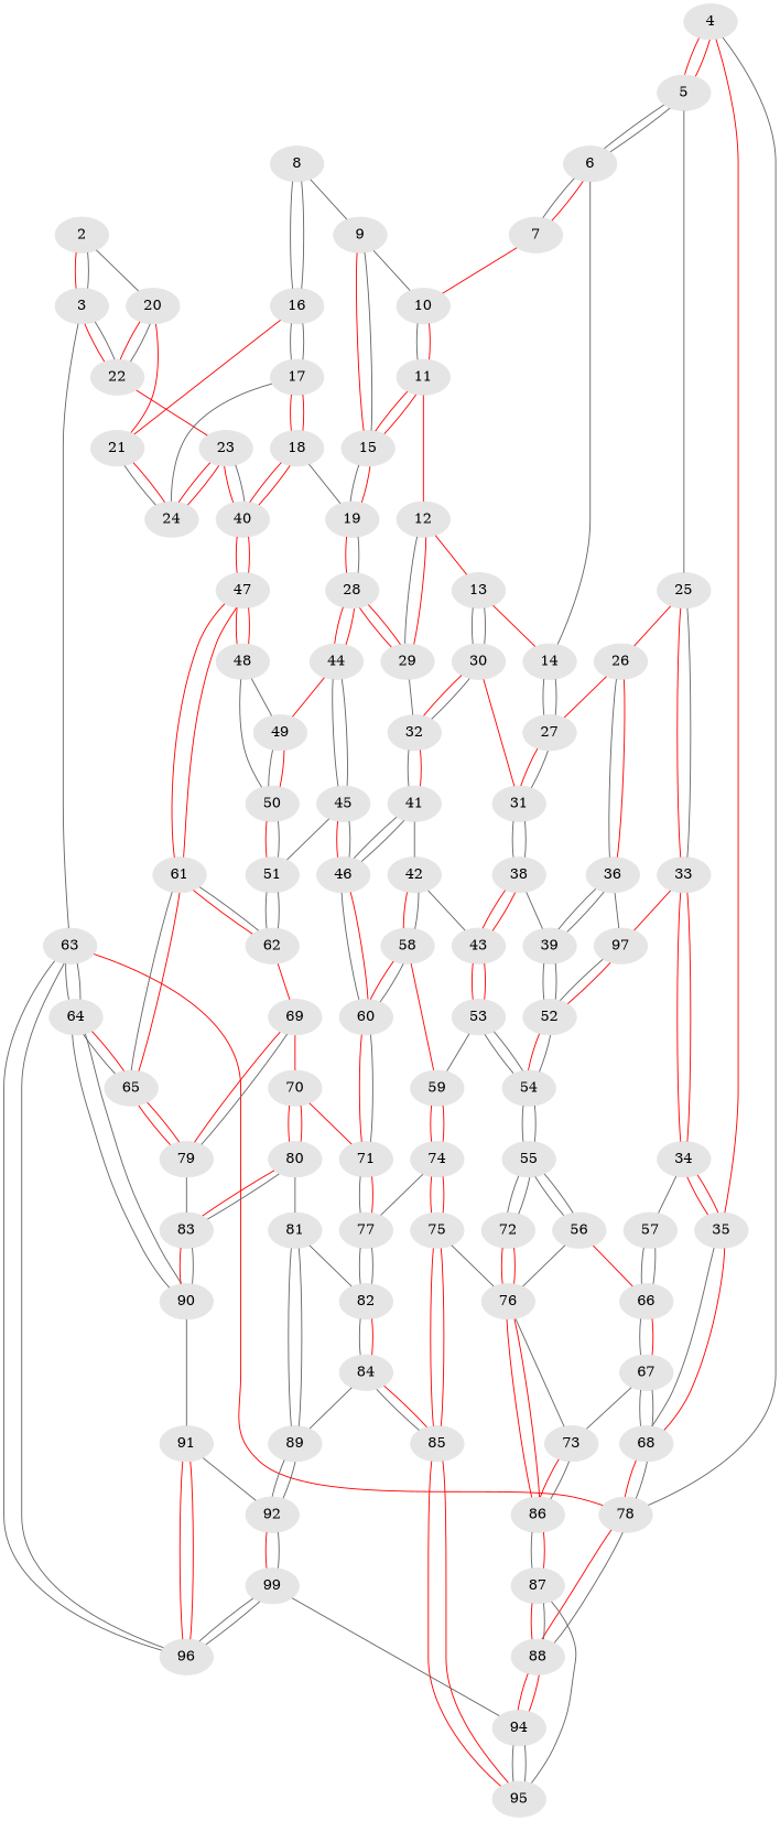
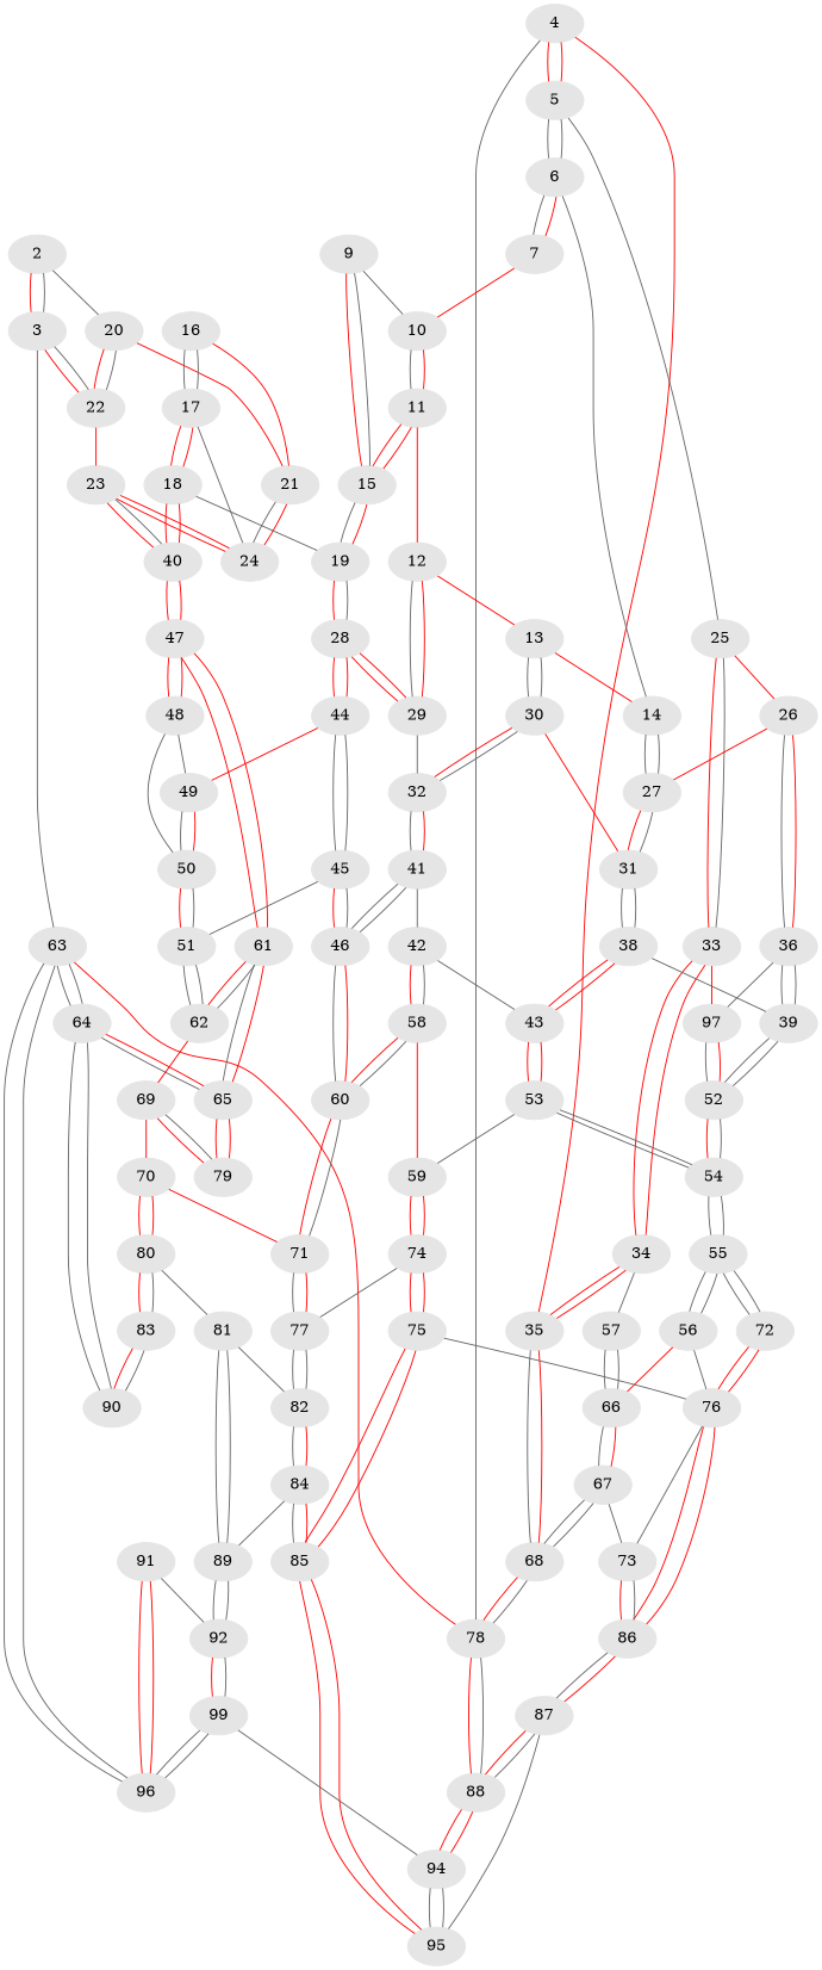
  graph {
    node [color=gray90 style=filled]
    edge [color=gray40]
    2
    3
    20
-   8
    9
    16
    22
    63
    21
    4
    5
    35
    78
    23
    64
    96
    6
    25
    68
    88
    7
    14
    26
    33
    10
    27
    11
    15
    17
    19
    12
    13
    29
    30
    32
    31
    28
    18
    24
    40
    47
    44
    36
    34
    n45 [label=97]
    39
    38
    45
    49
    41
    43
    42
    46
    57
    52
    66
    54
    53
    48
    61
    58
    60
    59
    51
    50
    62
    71
    65
    69
    55
    74
    56
    72
    76
    67
    77
    75
    79
    70
    90
    91
    83
    73
    86
    80
    81
    82
    87
    85
    95
    84
    94
    89
    92
    n95 [label=99]
    2 -- 3 [color=red]
    2 -- 3
    2 -- 20
    3 -- 22 [color=red]
    3 -- 22
    3 -- 63
    20 -- 22 [color=red]
    20 -- 22
    20 -- 21 [color=red]
-   8 -- 9
-   8 -- 16
-   8 -- 16
    9 -- 10
    9 -- 15 [color=red]
    9 -- 15
    16 -- 21 [color=red]
    16 -- 17
    16 -- 17
    22 -- 23 [color=red]
    63 -- 78 [color=red]
    63 -- 64
    63 -- 64
    63 -- 96
    63 -- 96
    21 -- 24
    21 -- 24 [color=red]
    4 -- 5 [color=red]
    4 -- 5 [color=red]
    4 -- 35 [color=red]
    4 -- 78
    5 -- 6
    5 -- 6
    5 -- 25
    35 -- 68
    35 -- 68 [color=red]
    78 -- 88 [color=red]
    78 -- 88
    23 -- 24 [color=red]
    23 -- 24 [color=red]
    23 -- 40 [color=red]
    23 -- 40
    64 -- 65
    64 -- 65 [color=red]
    64 -- 90
    64 -- 90
    6 -- 7
    6 -- 7 [color=red]
    6 -- 14
    25 -- 26 [color=red]
    25 -- 33 [color=red]
    25 -- 33
    68 -- 78 [color=red]
    68 -- 78
    88 -- 94 [color=red]
    88 -- 94 [color=red]
    7 -- 10 [color=red]
    14 -- 27
    14 -- 27
    26 -- 27 [color=red]
    26 -- 36
    26 -- 36 [color=red]
    33 -- 34 [color=red]
    33 -- 34 [color=red]
    33 -- n45 [color=red]
    10 -- 11
    10 -- 11 [color=red]
    27 -- 31 [color=red]
    27 -- 31
    11 -- 15 [color=red]
    11 -- 15 [color=red]
    11 -- 12 [color=red]
    15 -- 19
    15 -- 19 [color=red]
    17 -- 18 [color=red]
    17 -- 18 [color=red]
    17 -- 24
    19 -- 28 [color=red]
    19 -- 28
    12 -- 13 [color=red]
    12 -- 29
    12 -- 29 [color=red]
    13 -- 14 [color=red]
    13 -- 30
    13 -- 30
    29 -- 32
    30 -- 32 [color=red]
    30 -- 32
    30 -- 31 [color=red]
    32 -- 41
    32 -- 41 [color=red]
    31 -- 38
    31 -- 38
    28 -- 29 [color=red]
    28 -- 29 [color=red]
    28 -- 44 [color=red]
    28 -- 44 [color=red]
    18 -- 19
    18 -- 40 [color=red]
    18 -- 40 [color=red]
    40 -- 47 [color=red]
    40 -- 47 [color=red]
    47 -- 48 [color=red]
    47 -- 48 [color=red]
    47 -- 61 [color=red]
    47 -- 61 [color=red]
    44 -- 45
    44 -- 45
    44 -- 49 [color=red]
    36 -- n45
    36 -- 39
    36 -- 39
    34 -- 35 [color=red]
    34 -- 35 [color=red]
    34 -- 57
    n45 -- 52
    n45 -- 52 [color=red]
    39 -- 52
    39 -- 52
    38 -- 39
    38 -- 43 [color=red]
    38 -- 43 [color=red]
    45 -- 46 [color=red]
    45 -- 46
    45 -- 51
    49 -- 50
    49 -- 50 [color=red]
    41 -- 42
    41 -- 46
    41 -- 46
    43 -- 53 [color=red]
    43 -- 53 [color=red]
    42 -- 43
    42 -- 58 [color=red]
    42 -- 58
    46 -- 60
    46 -- 60 [color=red]
    57 -- 66
    57 -- 66
    52 -- 54 [color=red]
    52 -- 54
    66 -- 67
    66 -- 67 [color=red]
    54 -- 55
    54 -- 55
    53 -- 54
    53 -- 54
    53 -- 59
    48 -- 49
    48 -- 50
    61 -- 62 [color=red]
    61 -- 62
    61 -- 65
    61 -- 65 [color=red]
    58 -- 60 [color=red]
    58 -- 60
    58 -- 59 [color=red]
    60 -- 71 [color=red]
    60 -- 71
    59 -- 74 [color=red]
    59 -- 74 [color=red]
    51 -- 62
    51 -- 62
    50 -- 51 [color=red]
    50 -- 51
    62 -- 69 [color=red]
    71 -- 77
    71 -- 77 [color=red]
    65 -- 79 [color=red]
    65 -- 79 [color=red]
    69 -- 79 [color=red]
    69 -- 79
    69 -- 70 [color=red]
    55 -- 56
    55 -- 56
    55 -- 72
    55 -- 72
    74 -- 77
    74 -- 75 [color=red]
    74 -- 75 [color=red]
    56 -- 66 [color=red]
    56 -- 76
    72 -- 76 [color=red]
    72 -- 76 [color=red]
    76 -- 73
    76 -- 86 [color=red]
    76 -- 86 [color=red]
    67 -- 68
    67 -- 68
    67 -- 73
    77 -- 82
    77 -- 82
    75 -- 76
    75 -- 85 [color=red]
    75 -- 85 [color=red]
-   79 -- 83
    70 -- 71 [color=red]
    70 -- 80 [color=red]
    70 -- 80 [color=red]
-   90 -- 91
    91 -- 96 [color=red]
    91 -- 96 [color=red]
    91 -- 92
    83 -- 90 [color=red]
    83 -- 90
    73 -- 86 [color=red]
    73 -- 86
    86 -- 87
    86 -- 87 [color=red]
    80 -- 83 [color=red]
    80 -- 83
    80 -- 81
    81 -- 82
    81 -- 89
    81 -- 89
    82 -- 84
    82 -- 84 [color=red]
    87 -- 88 [color=red]
    87 -- 88
    87 -- 95
    85 -- 95 [color=red]
    85 -- 95 [color=red]
    84 -- 85
    84 -- 85 [color=red]
    84 -- 89
    94 -- 95
    94 -- 95
    89 -- 92
    89 -- 92
    92 -- n95 [color=red]
    92 -- n95
    n95 -- 96
    n95 -- 96
    n95 -- 94
  }
